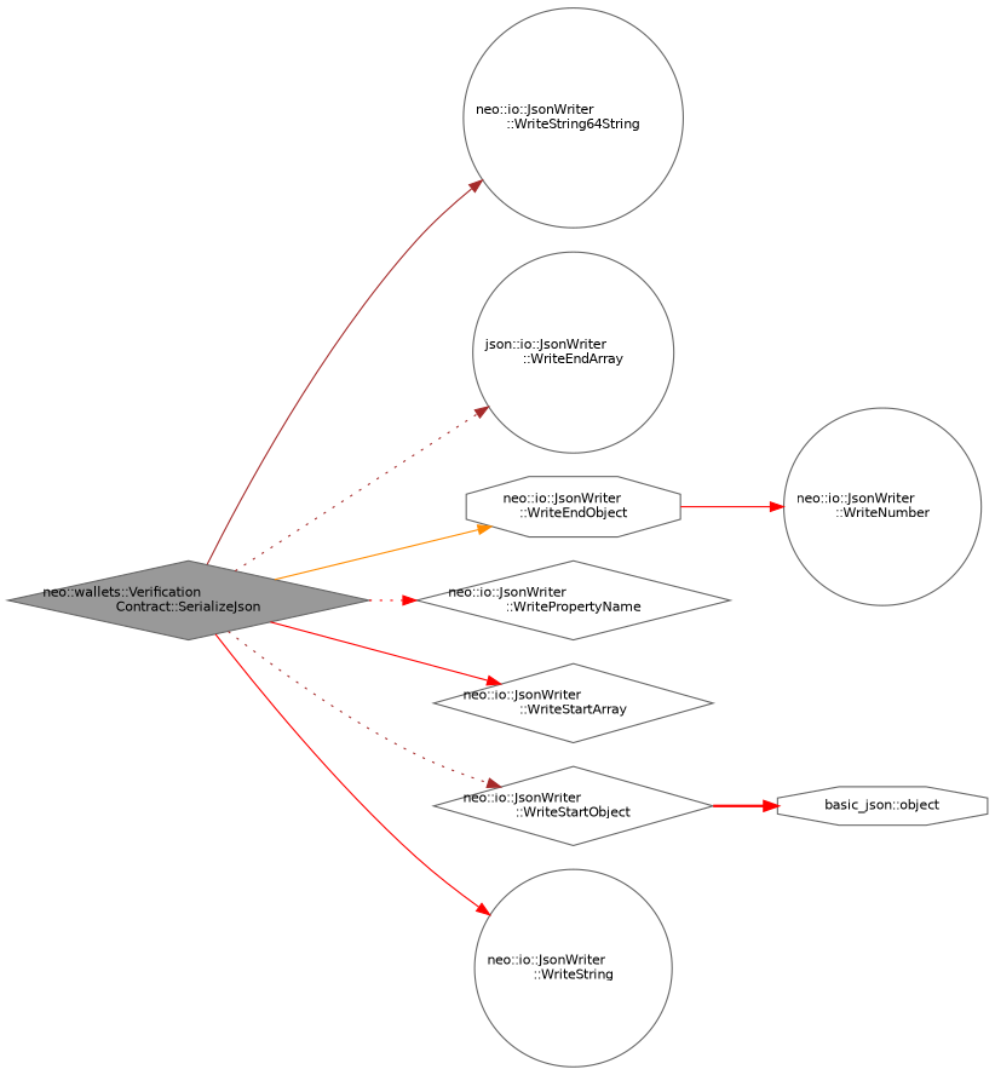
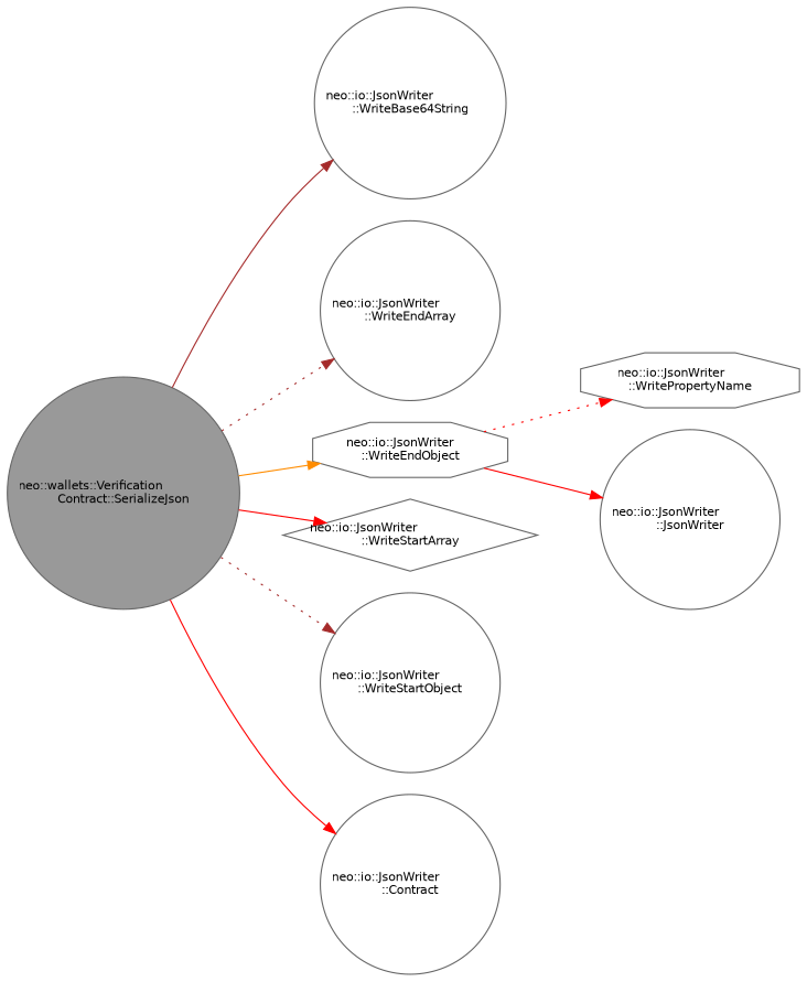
  digraph {
    rankdir=LR
    node [color=grey40 fillcolor=white fontname=Helvetica fontsize=10 shape=circle style=filled]
    edge [color=red fontname=Helvetica fontsize=10 labelfontname=Helvetica labelfontsize=10 style=solid]
-   n1 [color=gray40 fillcolor=grey60 fontcolor=black height=0.2 label="neo::wallets::Verification\lContract::SerializeJson" shape=diamond width=0.4]
-   n2 [height=0.2 label="neo::io::JsonWriter\l::WriteString64String" width=0.4]
-   n3 [height=0.2 label="json::io::JsonWriter\l::WriteEndArray" width=0.4]
+   n1 [color=gray40 fillcolor=grey60 fontcolor=black height=0.2 label="neo::wallets::Verification\lContract::SerializeJson" width=0.4]
+   n2 [height=0.2 label="neo::io::JsonWriter\l::WriteBase64String" width=0.4]
+   n3 [height=0.2 label="neo::io::JsonWriter\l::WriteEndArray" width=0.4]
    n4 [height=0.2 label="neo::io::JsonWriter\l::WriteEndObject" shape=octagon width=0.4]
-   n5 [height=0.2 label="neo::io::JsonWriter\l::WritePropertyName" shape=diamond width=0.4]
+   n5 [height=0.2 label="neo::io::JsonWriter\l::WritePropertyName" shape=octagon width=0.4]
    n6 [height=0.2 label="neo::io::JsonWriter\l::WriteStartArray" shape=diamond width=0.4]
-   n7 [height=0.2 label="neo::io::JsonWriter\l::WriteStartObject" shape=diamond width=0.4]
-   n8 [height=0.2 label="neo::io::JsonWriter\l::WriteString" width=0.4]
-   n9 [height=0.2 label="neo::io::JsonWriter\l::WriteNumber" width=0.4]
-   n10 [height=0.2 label="basic_json::object" shape=octagon width=0.4]
+   n7 [height=0.2 label="neo::io::JsonWriter\l::WriteStartObject" width=0.4]
+   n8 [height=0.2 label="neo::io::JsonWriter\l::Contract" width=0.4]
+   n9 [height=0.2 label="neo::io::JsonWriter\l::JsonWriter" width=0.4]
    n1 -> n2 [color=brown]
    n1 -> n3 [color=brown style=dotted]
    n1 -> n4 [color=darkorange]
-   n1 -> n5 [style=dotted]
+   n4 -> n5 [style=dotted]
    n1 -> n6
    n1 -> n7 [color=brown style=dotted]
    n1 -> n8
    n4 -> n9
-   n7 -> n10 [style=bold]
  }
